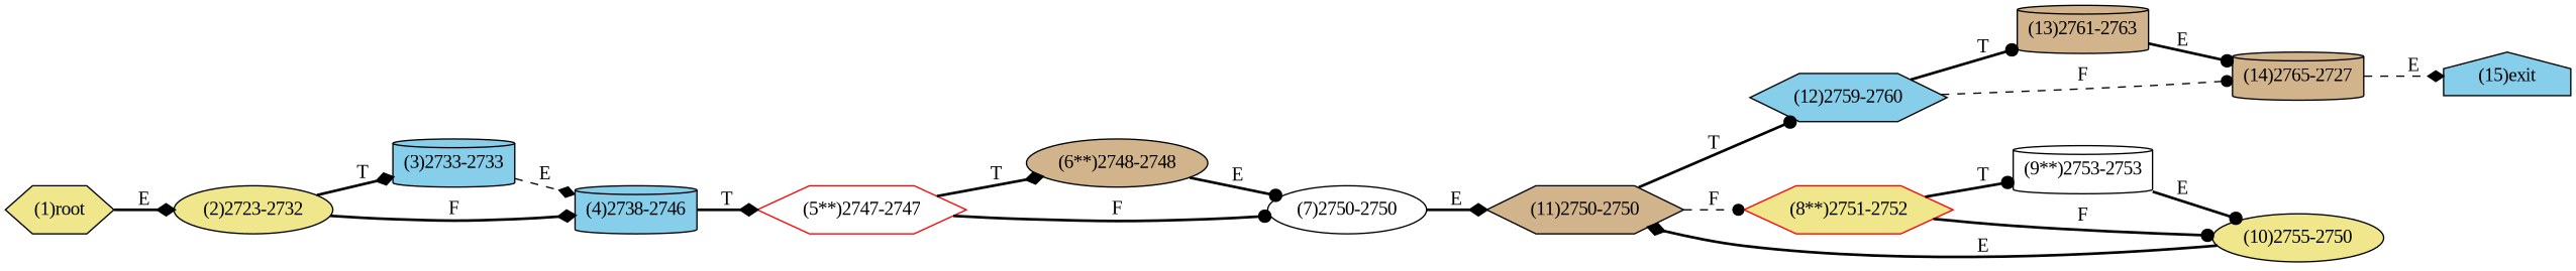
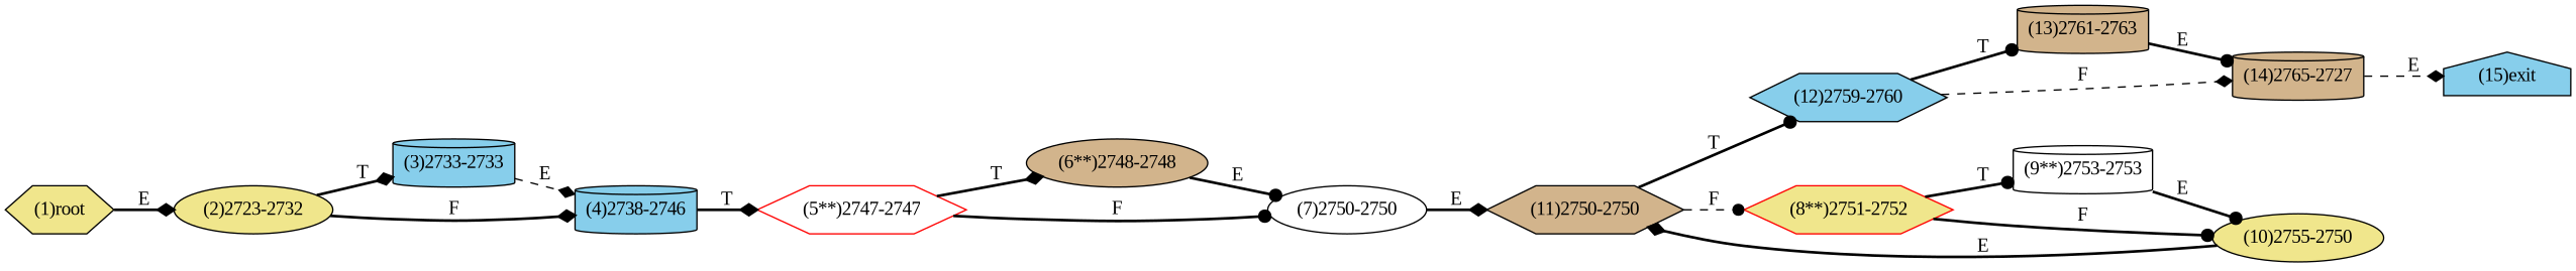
  digraph {
    fontname="Liberation Serif"
    rankdir=LR
    node [fillcolor=khaki fontname="Liberation Serif" shape=hexagon style=filled]
    edge [arrowhead=dot fontname="Liberation Serif" style=bold]
    n1 [label="(1)root"]
    n2 [label="(2)2723-2732" shape=ellipse]
    n3 [fillcolor=skyblue label="(3)2733-2733" shape=cylinder]
    n4 [fillcolor=skyblue label="(4)2738-2746" shape=cylinder]
    n5 [color=red fillcolor=white label="(5**)2747-2747"]
    n6 [fillcolor=tan label="(6**)2748-2748" shape=ellipse]
    n7 [fillcolor=white label="(7)2750-2750" shape=ellipse]
    n8 [fillcolor=skyblue label="(12)2759-2760"]
    n9 [fillcolor=tan label="(13)2761-2763" shape=cylinder]
    n10 [fillcolor=tan label="(14)2765-2727" shape=cylinder]
    n11 [fillcolor=tan label="(11)2750-2750"]
    n12 [color=red label="(8**)2751-2752"]
    n13 [fillcolor=white label="(9**)2753-2753" shape=cylinder]
    n14 [label="(10)2755-2750" shape=ellipse]
    n15 [fillcolor=skyblue label="(15)exit" shape=house]
    n1 -> n2 [arrowhead=diamond label=E]
    n2 -> n3 [arrowhead=diamond label=T]
    n2 -> n4 [arrowhead=diamond label=F]
    n3 -> n4 [arrowhead=diamond label=E style=dashed]
    n4 -> n5 [arrowhead=diamond label=T]
    n5 -> n6 [arrowhead=diamond label=T]
    n5 -> n7 [label=F]
    n6 -> n7 [label=E]
    n7 -> n11 [arrowhead=diamond label=E]
    n8 -> n9 [label=T]
-   n8 -> n10 [label=F style=dashed]
+   n8 -> n10 [arrowhead=diamond label=F style=dashed]
    n9 -> n10 [label=E]
    n10 -> n15 [arrowhead=diamond label=E style=dashed]
    n11 -> n8 [label=T]
    n11 -> n12 [label=F style=dashed]
    n12 -> n13 [label=T]
    n12 -> n14 [label=F]
    n13 -> n14 [label=E]
    n14 -> n11 [arrowhead=diamond label=E]
  }
